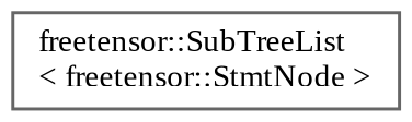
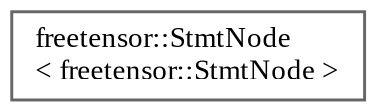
  digraph {
    rankdir=LR
    fontname="Liberation Serif"
-   n1 [color=grey40 fillcolor=white fontname="Liberation Serif" fontsize=10 height=0.2 label="freetensor::SubTreeList\l\< freetensor::StmtNode \>" shape=box style=filled width=0.4]
+   n1 [color=grey40 fillcolor=white fontname="Liberation Serif" fontsize=10 height=0.2 label="freetensor::StmtNode\l\< freetensor::StmtNode \>" shape=box style=filled width=0.4]
  }
